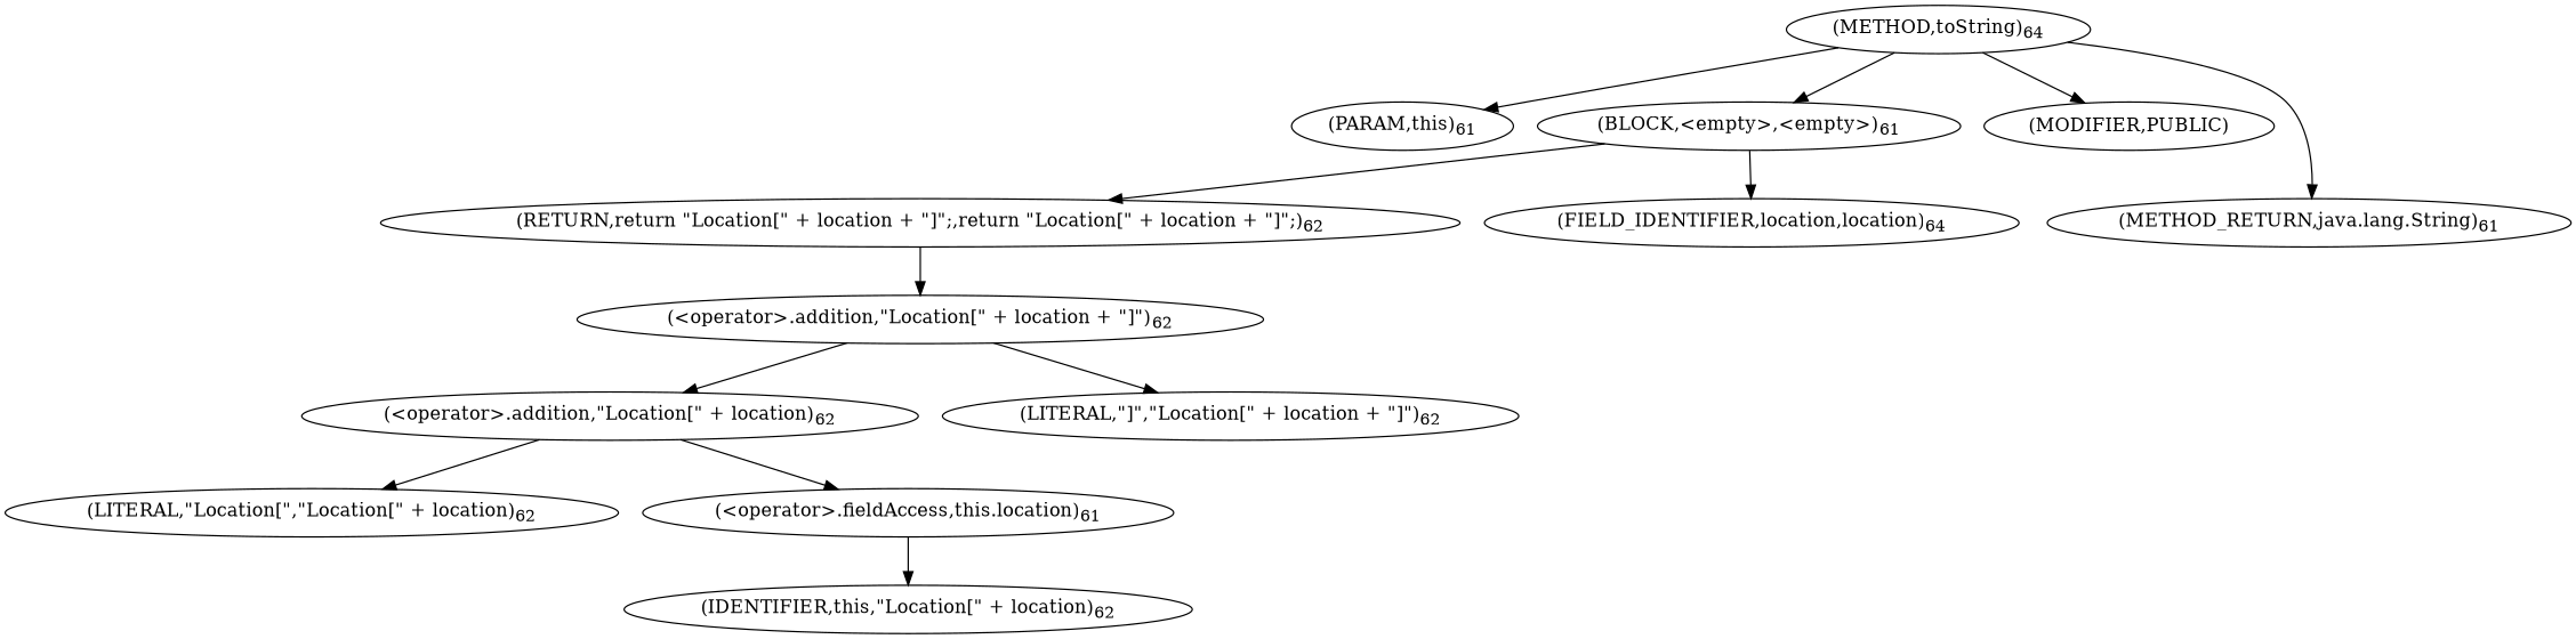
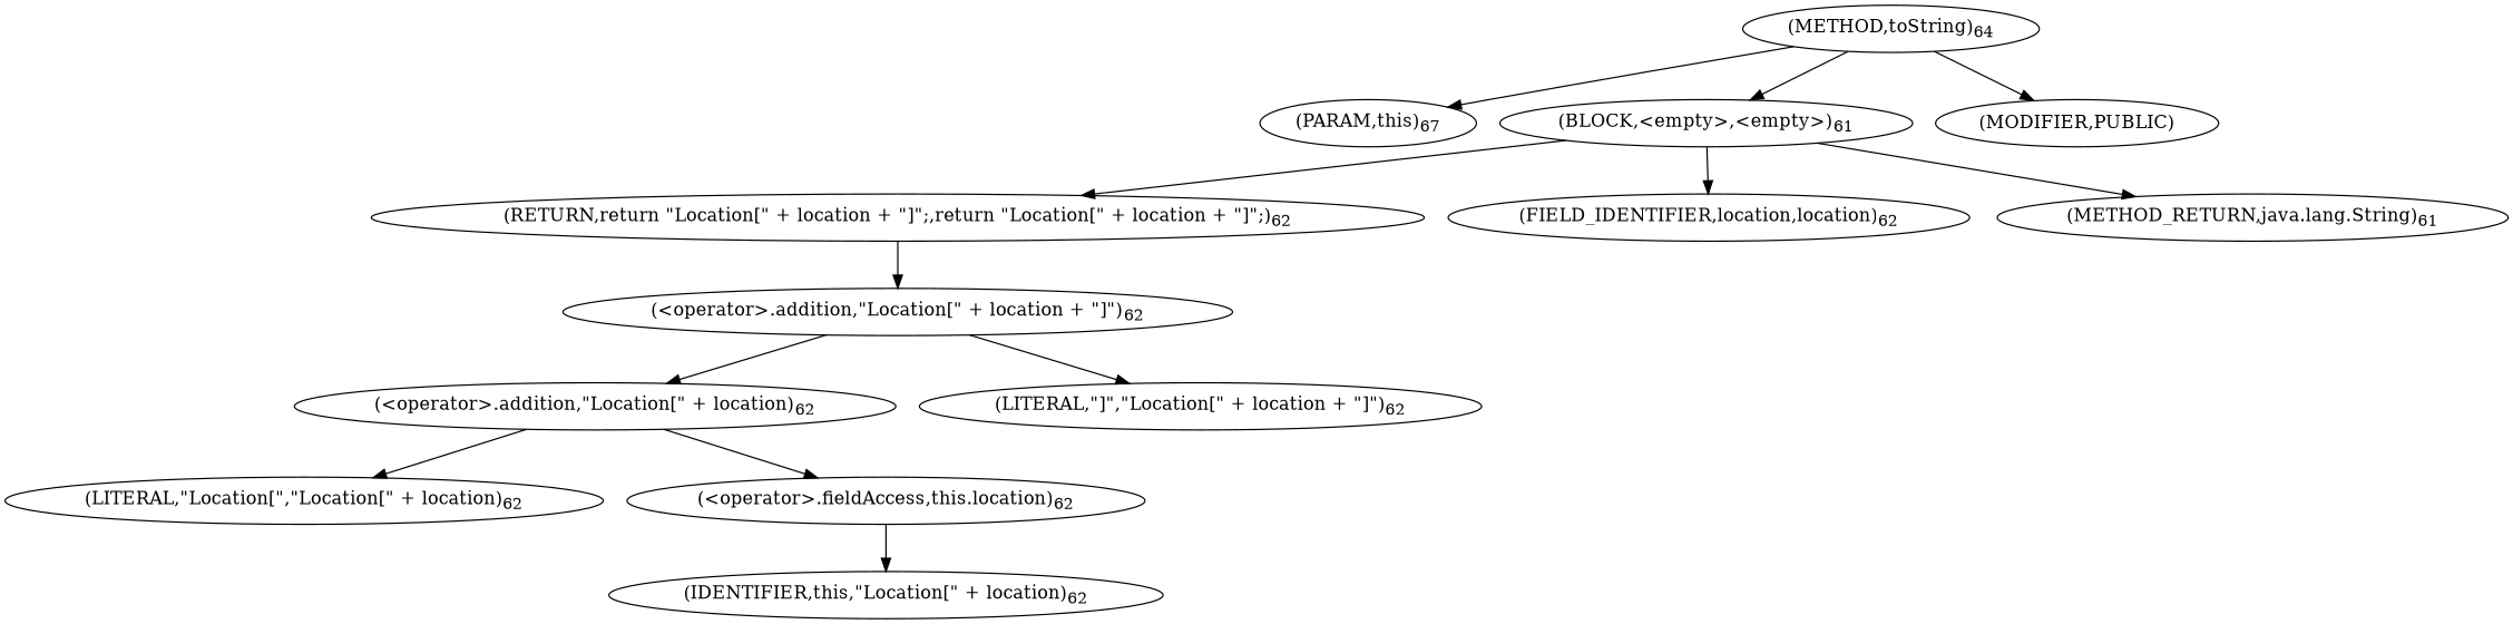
  digraph {
    n1 [label=<(METHOD,toString)<SUB>64</SUB>>]
-   n2 [label=<(PARAM,this)<SUB>61</SUB>>]
+   n2 [label=<(PARAM,this)<SUB>67</SUB>>]
    n3 [label=<(BLOCK,&lt;empty&gt;,&lt;empty&gt;)<SUB>61</SUB>>]
    n4 [label=<(MODIFIER,PUBLIC)>]
    n5 [label=<(METHOD_RETURN,java.lang.String)<SUB>61</SUB>>]
    n6 [label=<(RETURN,return &quot;Location[&quot; + location + &quot;]&quot;;,return &quot;Location[&quot; + location + &quot;]&quot;;)<SUB>62</SUB>>]
-   n7 [label=<(FIELD_IDENTIFIER,location,location)<SUB>64</SUB>>]
+   n7 [label=<(FIELD_IDENTIFIER,location,location)<SUB>62</SUB>>]
    n8 [label=<(&lt;operator&gt;.addition,&quot;Location[&quot; + location + &quot;]&quot;)<SUB>62</SUB>>]
    n9 [label=<(&lt;operator&gt;.addition,&quot;Location[&quot; + location)<SUB>62</SUB>>]
    n10 [label=<(LITERAL,&quot;]&quot;,&quot;Location[&quot; + location + &quot;]&quot;)<SUB>62</SUB>>]
    n11 [label=<(LITERAL,&quot;Location[&quot;,&quot;Location[&quot; + location)<SUB>62</SUB>>]
-   n12 [label=<(&lt;operator&gt;.fieldAccess,this.location)<SUB>61</SUB>>]
+   n12 [label=<(&lt;operator&gt;.fieldAccess,this.location)<SUB>62</SUB>>]
    n13 [label=<(IDENTIFIER,this,&quot;Location[&quot; + location)<SUB>62</SUB>>]
    n1 -> n2
    n1 -> n3
    n1 -> n4
-   n1 -> n5
+   n3 -> n5
    n3 -> n6
    n3 -> n7
    n6 -> n8
    n8 -> n9
    n8 -> n10
    n9 -> n11
    n9 -> n12
    n12 -> n13
  }
